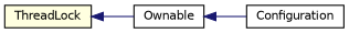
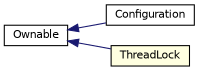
  digraph {
    rankdir=LR
    node [color=black fillcolor=white fontname=Helvetica fontsize=10 shape=record style=filled]
    edge [color=midnightblue dir=back fontname=Helvetica fontsize=10 labelfontname=Helvetica labelfontsize=10 style=solid]
    n1 [fontcolor=black height=0.2 label=Configuration width=0.4]
    n2 [fillcolor=lightyellow height=0.2 label=ThreadLock width=0.4]
    n3 [height=0.2 label=Ownable width=0.4]
    n3 -> n1
-   n2 -> n3
+   n3 -> n2
  }
